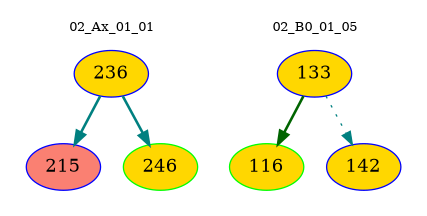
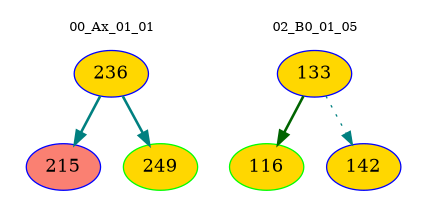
  digraph {
    node [color=blue fillcolor=gold style=filled]
    edge [arrowhead=normal color=teal style=bold]
    n1 [label=236]
    n2 [fillcolor=salmon label=215]
-   n3 [color=green label=246]
+   n3 [color=green label=249]
    n4 [label=133]
    n5 [color=green label=116]
    n6 [label=142]
    subgraph cluster_1 {
      color=white
      fontsize=10
-     label="02_Ax_01_01"
+     label="00_Ax_01_01"
      n1
      n2
      n3
    }
    subgraph cluster_2 {
      color=white
      fontsize=10
      label="02_B0_01_05"
      n4
      n5
      n6
    }
    n1 -> n2
    n1 -> n3
    n4 -> n5 [color=darkgreen]
    n4 -> n6 [style=dotted]
  }
